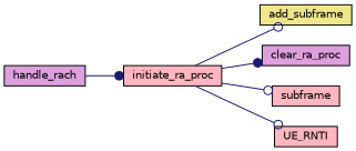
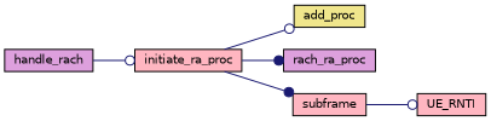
  digraph {
    rankdir=LR
    node [color=black fillcolor=lightpink fontname=Helvetica fontsize=10 shape=record style=filled]
    edge [arrowhead=dot color=midnightblue fontname=Helvetica fontsize=10 labelfontname=Helvetica labelfontsize=10 style=solid]
    n1 [fillcolor=plum fontcolor=black height=0.2 label=handle_rach width=0.4]
    n2 [height=0.2 label=initiate_ra_proc width=0.4]
-   n3 [fillcolor=khaki height=0.2 label=add_subframe width=0.4]
-   n4 [fillcolor=plum height=0.2 label=clear_ra_proc width=0.4]
+   n3 [fillcolor=khaki height=0.2 label=add_proc width=0.4]
+   n4 [fillcolor=plum height=0.2 label=rach_ra_proc width=0.4]
    n5 [height=0.2 label=subframe width=0.4]
    n6 [height=0.2 label=UE_RNTI width=0.4]
-   n1 -> n2
+   n1 -> n2 [arrowhead=odot]
    n2 -> n3 [arrowhead=odot]
    n2 -> n4
-   n2 -> n5 [arrowhead=odot]
-   n2 -> n6 [arrowhead=odot]
+   n2 -> n5
+   n5 -> n6 [arrowhead=odot]
  }
